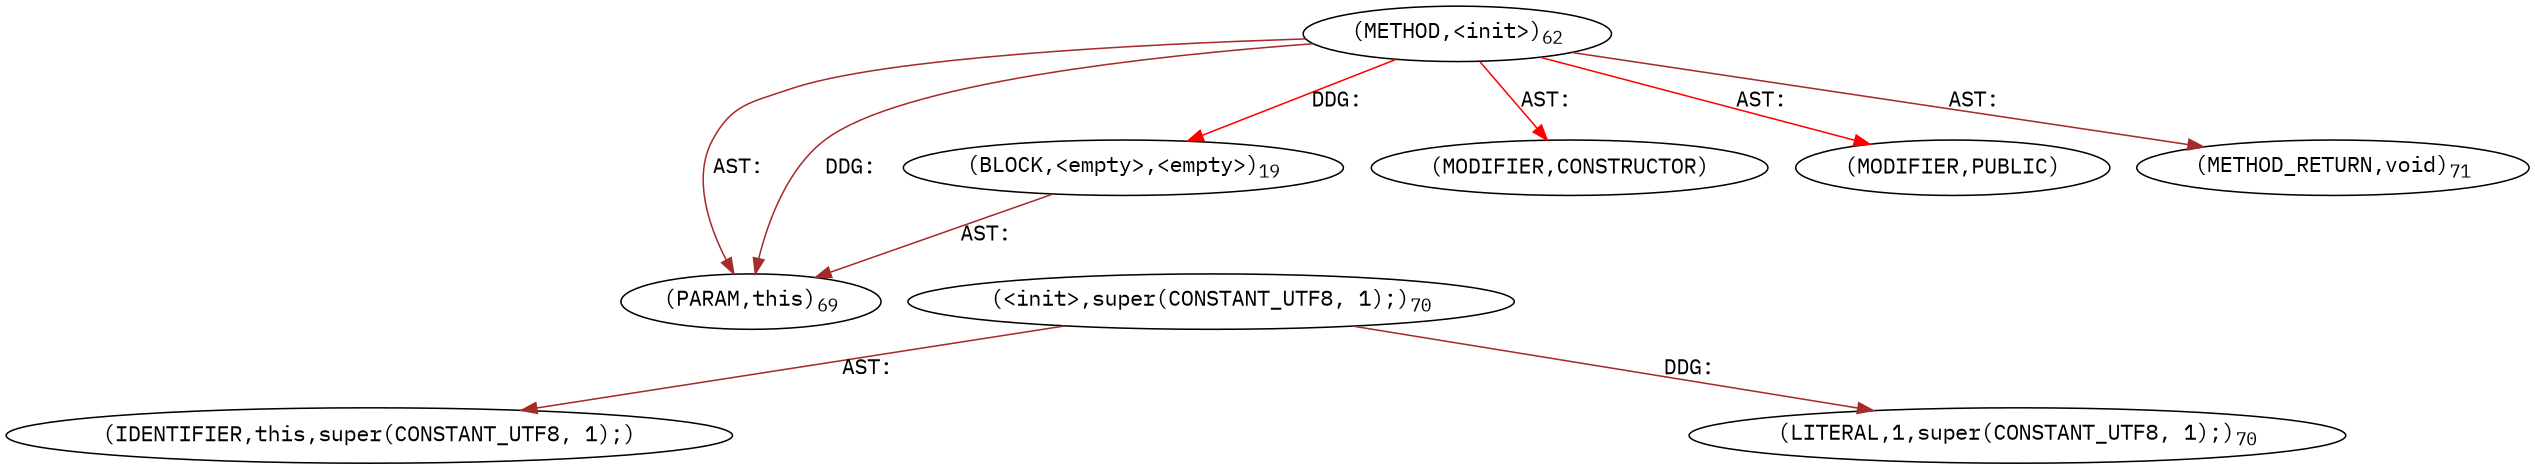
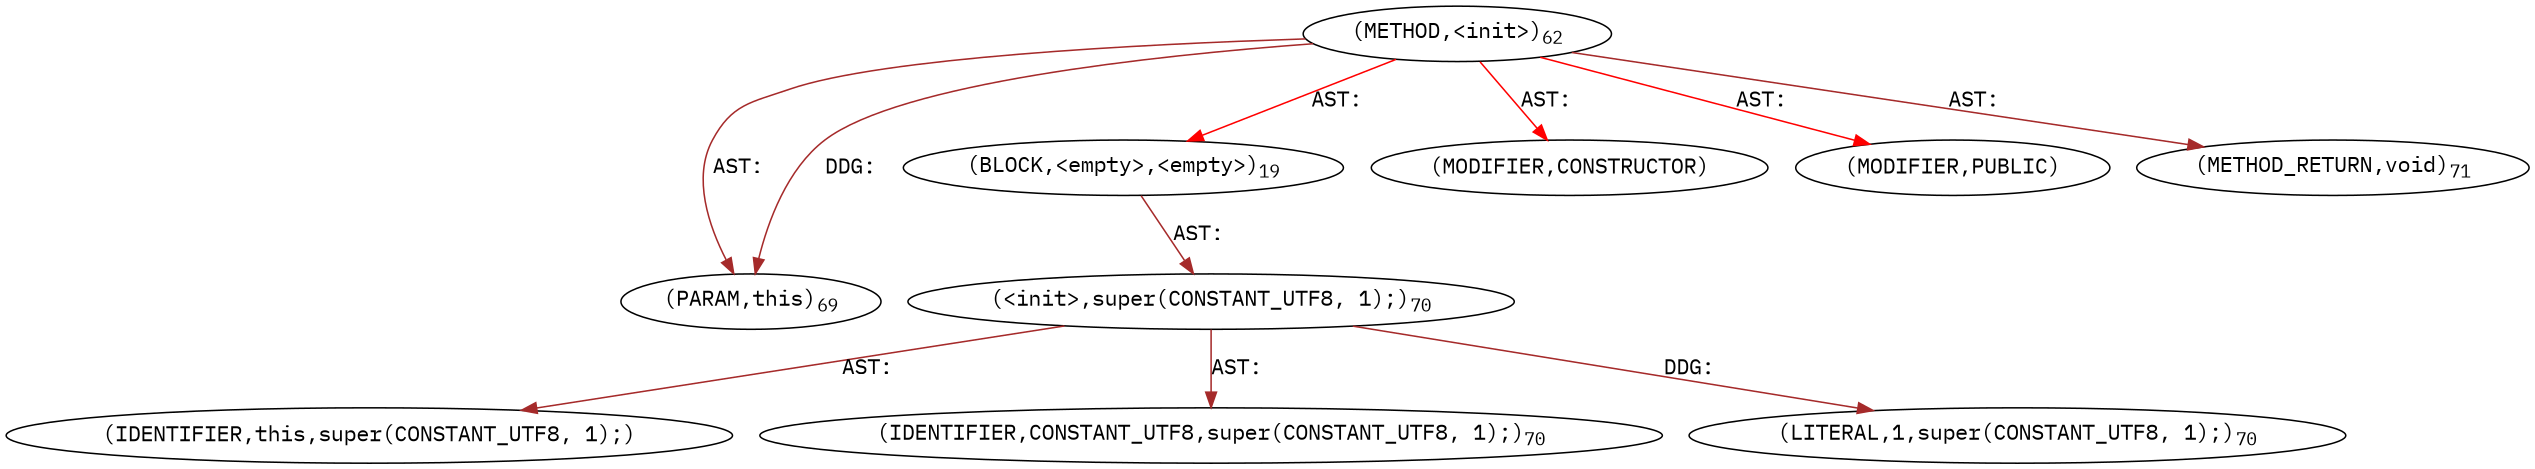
  digraph {
    fontname="IBM Plex Mono"
    node [fontname="IBM Plex Mono"]
    edge [color=brown fontname="IBM Plex Mono"]
    n1 [label=<(METHOD,&lt;init&gt;)<SUB>62</SUB>>]
    n2 [label=<(PARAM,this)<SUB>69</SUB>>]
    n3 [label=<(BLOCK,&lt;empty&gt;,&lt;empty&gt;)<SUB>19</SUB>>]
    n4 [label=<(MODIFIER,CONSTRUCTOR)>]
    n5 [label=<(MODIFIER,PUBLIC)>]
    n6 [label=<(METHOD_RETURN,void)<SUB>71</SUB>>]
    n7 [label=<(&lt;init&gt;,super(CONSTANT_UTF8, 1);)<SUB>70</SUB>>]
    n8 [label=<(IDENTIFIER,this,super(CONSTANT_UTF8, 1);)>]
+   n9 [label=<(IDENTIFIER,CONSTANT_UTF8,super(CONSTANT_UTF8, 1);)<SUB>70</SUB>>]
    n10 [label=<(LITERAL,1,super(CONSTANT_UTF8, 1);)<SUB>70</SUB>>]
    n1 -> n2 [label="AST: "]
    n1 -> n2 [label="DDG: "]
-   n1 -> n3 [color=red label="DDG: "]
+   n1 -> n3 [color=red label="AST: "]
    n1 -> n4 [color=red label="AST: "]
    n1 -> n5 [color=red label="AST: "]
    n1 -> n6 [label="AST: "]
-   n3 -> n2 [label="AST: "]
+   n3 -> n7 [label="AST: "]
    n7 -> n8 [label="AST: "]
+   n7 -> n9 [label="AST: "]
    n7 -> n10 [label="DDG: "]
  }
